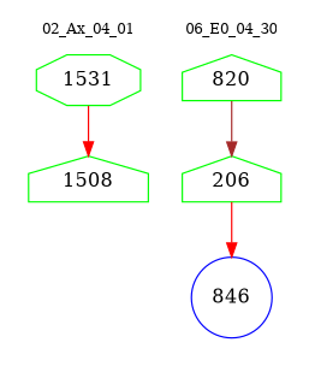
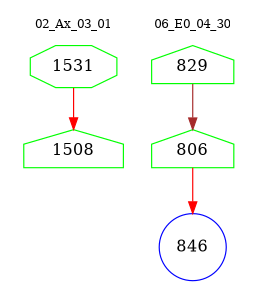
  digraph {
    node [color=green shape=house]
    edge [color=red]
    n1 [label=1531 shape=octagon]
    n2 [label=1508]
-   n3 [label=820]
-   n4 [label=206]
+   n3 [label=829]
+   n4 [label=806]
    n5 [color=blue label=846 shape=circle]
    subgraph cluster_1 {
      color=white
      fontsize=10
-     label="02_Ax_04_01"
+     label="02_Ax_03_01"
      n1
      n2
    }
    subgraph cluster_2 {
      color=white
      fontsize=10
      label="06_E0_04_30"
      n3
      n4
      n5
    }
    n1 -> n2
    n3 -> n4 [color=brown]
    n4 -> n5
  }
